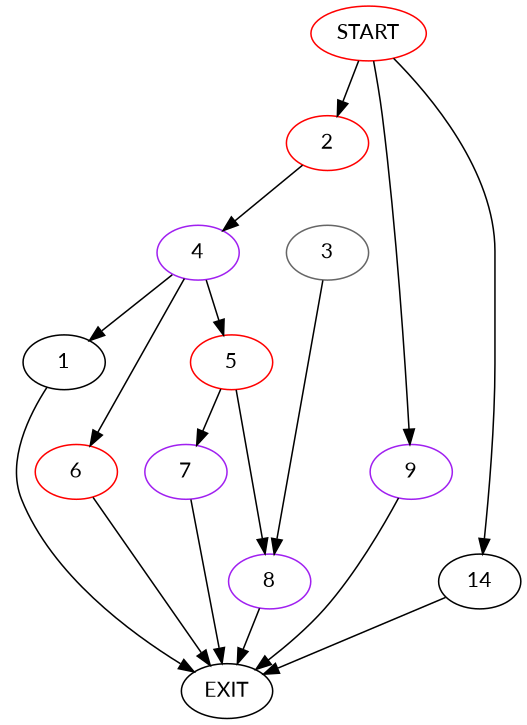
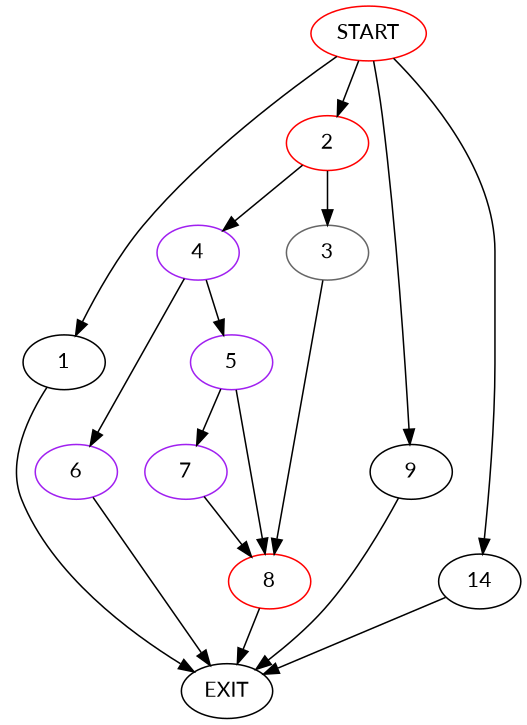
  digraph {
    fontname=Lato
    node [color=purple fontname=Lato]
    edge [fontname=Lato]
    n1 [color=red label=START]
    1 [color=black]
    2 [color=red]
-   9
+   9 [color=black]
    n5 [color=black label=14]
    n6 [color=black label=EXIT]
    3 [color=gray40]
    4
-   8
-   5 [color=red]
-   6 [color=red]
+   8 [color=red]
+   5
+   6
    7
-   4 -> 1
+   n1 -> 1
    n1 -> 2
    n1 -> 9
    n1 -> n5
    1 -> n6
+   2 -> 3
    2 -> 4
    9 -> n6
    n5 -> n6
    3 -> 8
    4 -> 5
    4 -> 6
    8 -> n6
    5 -> 8
    5 -> 7
    6 -> n6
-   7 -> n6
+   7 -> 8
  }
